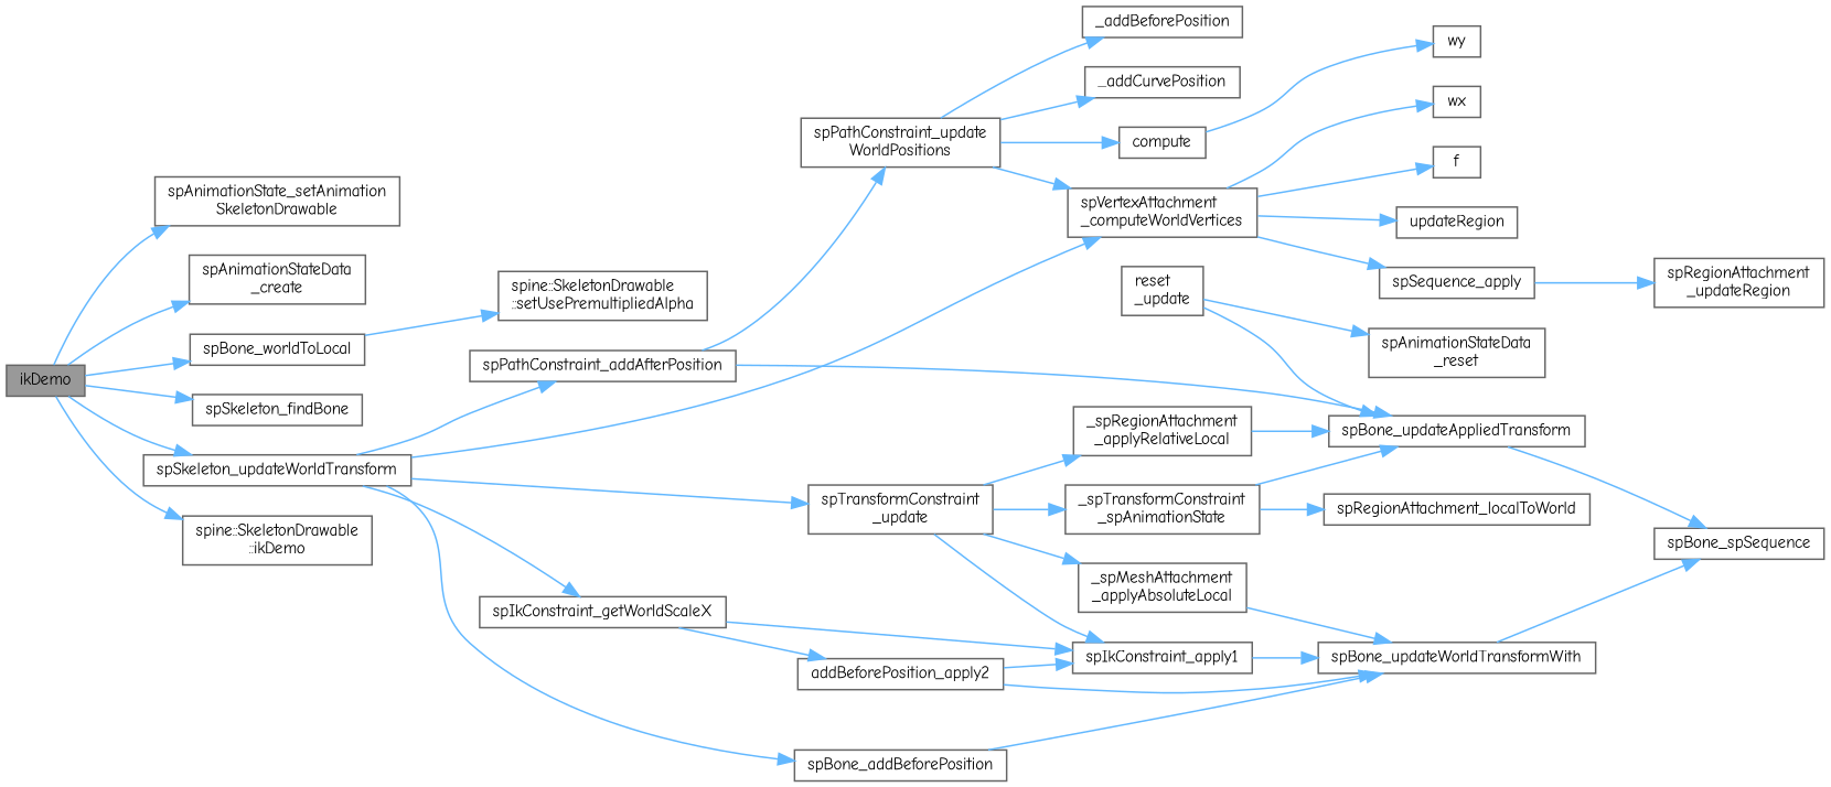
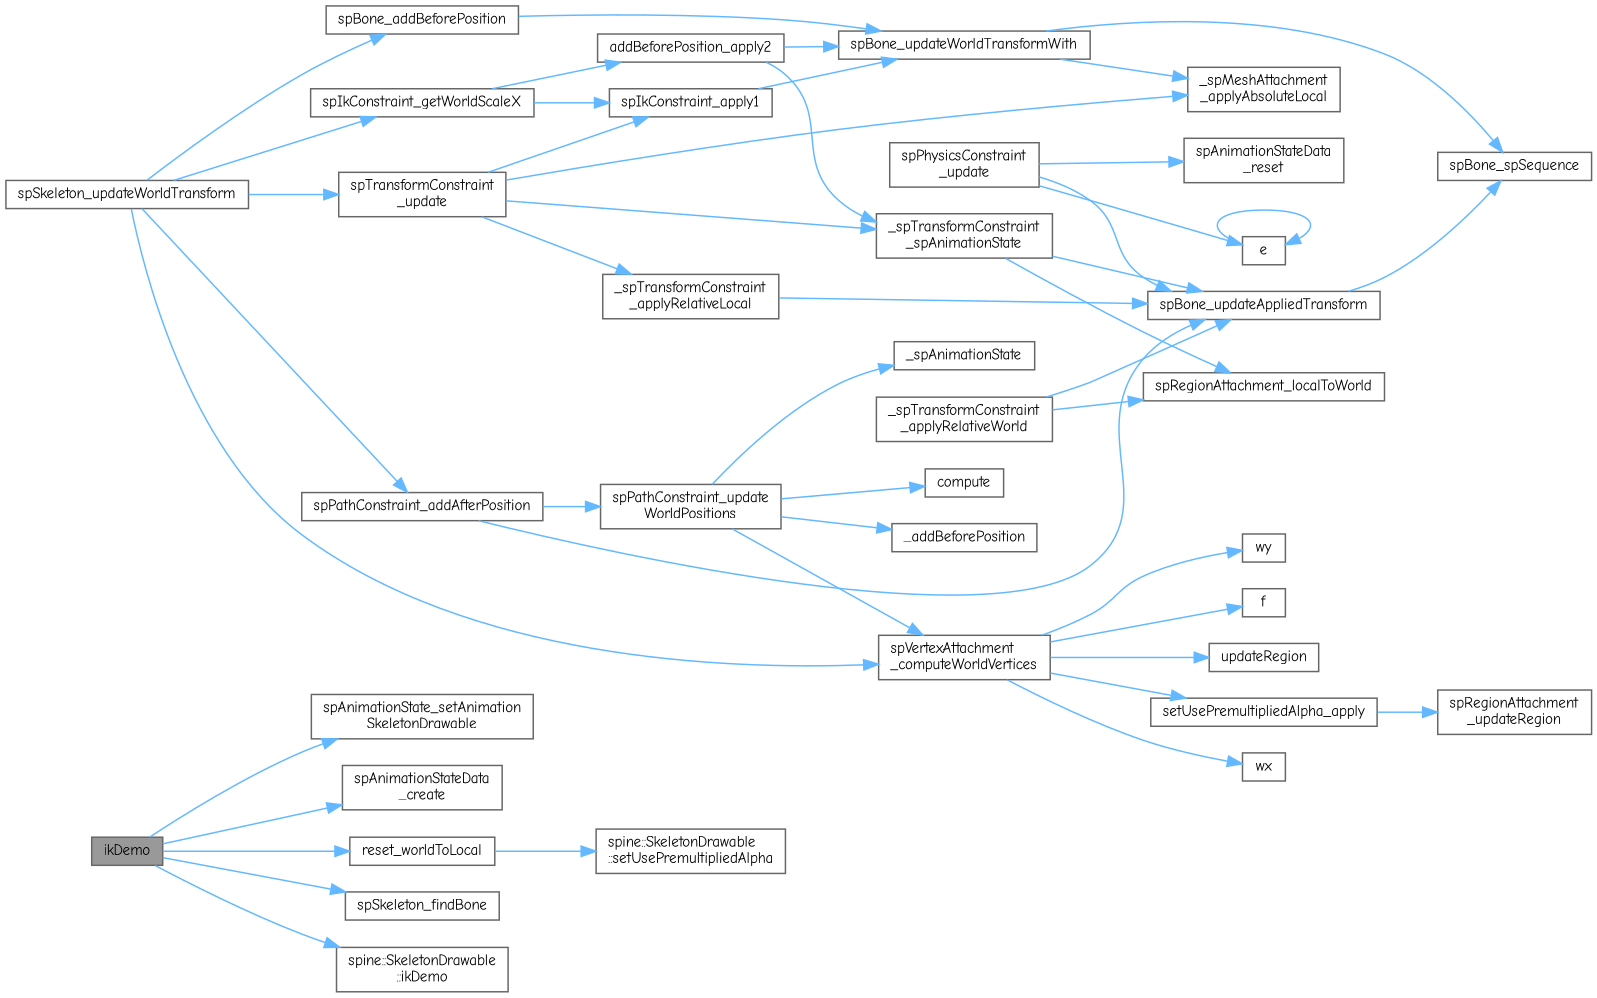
  digraph {
    fontname="Comic Neue"
    rankdir=LR
    node [color=grey40 fillcolor=white fontname="Comic Neue" fontsize=10 shape=box style=filled]
    edge [color=steelblue1 fontname="Comic Neue" fontsize=10 labelfontname=Helvetica labelfontsize=10 style=solid]
    n1 [color=gray40 fillcolor=grey60 fontcolor=black height=0.2 label=ikDemo width=0.4]
    n2 [height=0.2 label="spAnimationState_setAnimation\lSkeletonDrawable" width=0.4]
    n3 [height=0.2 label="spAnimationStateData\l_create" width=0.4]
-   n4 [height=0.2 label=spBone_worldToLocal width=0.4]
+   n4 [height=0.2 label=reset_worldToLocal width=0.4]
    n5 [height=0.2 label=spSkeleton_findBone width=0.4]
    n6 [height=0.2 label=spSkeleton_updateWorldTransform width=0.4]
    n7 [height=0.2 label="spine::SkeletonDrawable\l::ikDemo" width=0.4]
    n8 [height=0.2 label="spine::SkeletonDrawable\l::setUsePremultipliedAlpha" width=0.4]
    n9 [height=0.2 label=spBone_addBeforePosition width=0.4]
    n10 [height=0.2 label=spIkConstraint_getWorldScaleX width=0.4]
    n11 [height=0.2 label=spPathConstraint_addAfterPosition width=0.4]
    n12 [height=0.2 label="spTransformConstraint\l_update" width=0.4]
    n13 [height=0.2 label="spVertexAttachment\l_computeWorldVertices" width=0.4]
    n14 [height=0.2 label=spBone_updateWorldTransformWith width=0.4]
    n15 [height=0.2 label=spIkConstraint_apply1 width=0.4]
    n16 [height=0.2 label=addBeforePosition_apply2 width=0.4]
    n17 [height=0.2 label=spBone_updateAppliedTransform width=0.4]
    n18 [height=0.2 label="spPathConstraint_update\lWorldPositions" width=0.4]
-   n19 [height=0.2 label="reset\l_update" width=0.4]
+   n19 [height=0.2 label="spPhysicsConstraint\l_update" width=0.4]
+   n20 [height=0.2 label=e width=0.4]
    n21 [height=0.2 label="spAnimationStateData\l_reset" width=0.4]
    n22 [height=0.2 label="_spMeshAttachment\l_applyAbsoluteLocal" width=0.4]
    n23 [height=0.2 label="_spTransformConstraint\l_spAnimationState" width=0.4]
-   n24 [height=0.2 label="_spRegionAttachment\l_applyRelativeLocal" width=0.4]
+   n24 [height=0.2 label="_spTransformConstraint\l_applyRelativeLocal" width=0.4]
    n25 [height=0.2 label=spBone_spSequence width=0.4]
    n26 [height=0.2 label=_addBeforePosition width=0.4]
-   n27 [height=0.2 label=_addCurvePosition width=0.4]
+   n27 [height=0.2 label=_spAnimationState width=0.4]
    n28 [height=0.2 label=compute width=0.4]
    n29 [height=0.2 label=f width=0.4]
    n30 [height=0.2 label=updateRegion width=0.4]
-   n31 [height=0.2 label=spSequence_apply width=0.4]
+   n31 [height=0.2 label=setUsePremultipliedAlpha_apply width=0.4]
    n32 [height=0.2 label=wx width=0.4]
    n33 [height=0.2 label=wy width=0.4]
    n34 [height=0.2 label="spRegionAttachment\l_updateRegion" width=0.4]
    n35 [height=0.2 label=spRegionAttachment_localToWorld width=0.4]
+   n36 [height=0.2 label="_spTransformConstraint\l_applyRelativeWorld" width=0.4]
    n1 -> n2
    n1 -> n3
    n1 -> n4
    n1 -> n5
-   n1 -> n6
    n1 -> n7
    n4 -> n8
    n6 -> n9
    n6 -> n10
    n6 -> n11
    n6 -> n12
    n6 -> n13
    n9 -> n14
    n10 -> n15
    n10 -> n16
    n11 -> n17
    n11 -> n18
    n12 -> n15
    n12 -> n22
    n12 -> n23
    n12 -> n24
    n13 -> n29
    n13 -> n30
    n13 -> n31
    n13 -> n32
-   n28 -> n33
+   n13 -> n33
    n14 -> n25
    n15 -> n14
    n16 -> n14
-   n16 -> n15
+   n16 -> n23
    n17 -> n25
    n18 -> n13
    n18 -> n26
    n18 -> n27
    n18 -> n28
    n19 -> n17
+   n19 -> n20
    n19 -> n21
-   n22 -> n14
+   n20 -> n20
+   n14 -> n22
    n23 -> n17
    n23 -> n35
    n24 -> n17
    n31 -> n34
+   n36 -> n17
+   n36 -> n35
  }
